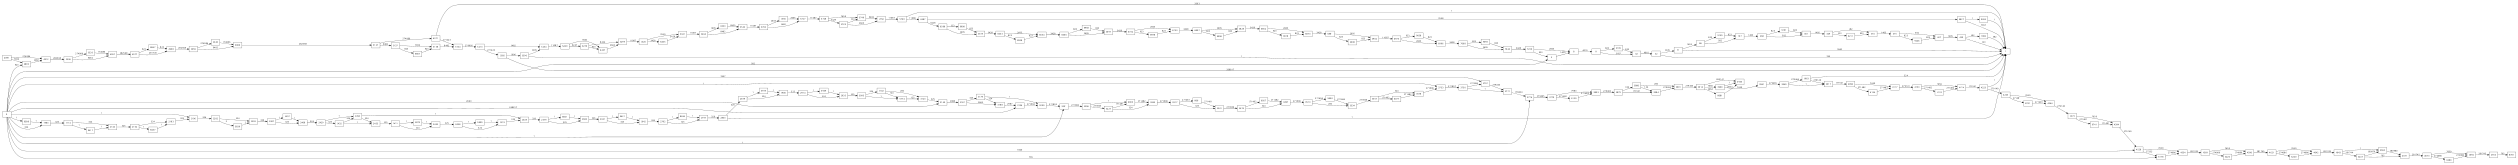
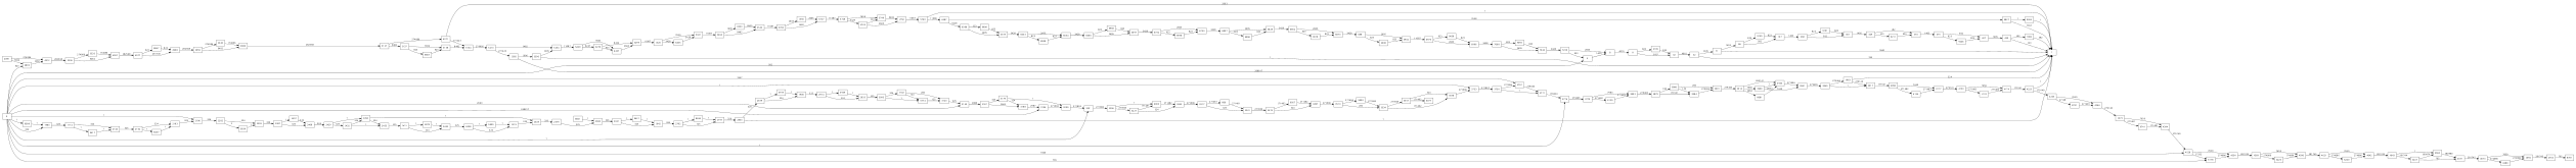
  digraph {
    fontname="Open Sans"
    rankdir=LR
    node [fontname="Open Sans" shape=rectangle]
    edge [fontname="Open Sans"]
    5
    8
    11
    32
    9139
    62
    71
    1
    86
    107
    9159
    268
    301
    9191
    349
    370
    9211
    391
    427
    9246
    439
    1982
    1983
    2114
    2144
    8417
    2162
    2183
    8437
    2196
    2282
    2303
    5839
    2387
    2408
    8457
    2429
    2432
    2450
    2453
    2549
    2471
    2579
    2492
    5879
    2606
    8601
    2498
    2519
    5899
    2621
    2642
    8621
    2782
    2797
    8636
    2833
    2879
    2900
    5919
    2914
    2935
    5939
    3095
    3102
    5774
    3123
    3140
    3167
    3179
    3188
    3200
    3196
    3201
    3206
    3227
    6003
    3265
    3317
    3341
    8661
    3476
    3497
    6057
    3513
    3534
    5800
    3557
    3578
    6077
    3733
    3750
    3757
    3771
    3776
    3779
    3803
    6120
    3879
    3880
    3984
    3901
    3914
    3935
    3990
    8681
    3941
    3949
    3963
    4017
    4096
    4117
    6154
    4153
    4174
    6174
    4223
    4243
    4264
    8721
    4373
    4394
    8741
    4528
    4554
    6178
    4569
    4590
    6220
    4621
    4642
    6240
    4643
    4664
    6247
    4671
    4673
    4694
    6280
    4756
    8781
    4891
    4895
    4912
    4936
    4957
    6320
    4977
    4998
    8847
    5059
    5080
    6340
    5127
    5137
    6371
    5158
    8867
    5164
    5213
    5254
    6385
    5269
    6390
    5278
    6437
    5299
    5320
    5341
    6465
    5464
    5533
    6533
    5703
    5727
    6556
    5728
    5729
    5749
    5750
    5760
    6587
    6588
    8827
    6619
    8908
    9265
    6633
    6654
    8928
    6666
    6697
    8958
    6732
    6753
    8978
    6807
    6828
    8998
    6852
    6873
    9018
    6881
    6902
    9038
    6975
    6996
    9058
    7008
    7044
    9093
    7230
    8388
    0
    5 -> 8 [label=1405]
    8 -> 11 [label=4010]
    11 -> 32 [label=3187]
    11 -> 9139 [label=823]
    32 -> 62 [label=4010]
    9139 -> 32 [label=823]
    62 -> 71 [label=3245]
    62 -> 1 [label=765]
    71 -> 1 [label=1840]
    71 -> 86 [label=1405]
    86 -> 107 [label=582]
    86 -> 9159 [label=823]
    107 -> 268 [label=1405]
    9159 -> 107 [label=823]
    268 -> 301 [label=582]
    268 -> 9191 [label=823]
    301 -> 349 [label=1405]
    9191 -> 301 [label=823]
    349 -> 370 [label=582]
    349 -> 9211 [label=823]
    370 -> 391 [label=1405]
    9211 -> 370 [label=823]
    391 -> 427 [label=582]
    391 -> 9246 [label=823]
    427 -> 439 [label=1405]
    9246 -> 427 [label=823]
    439 -> 1 [label=823]
    439 -> 1982 [label=582]
    1982 -> 1 [label=582]
    1983 -> 2114 [label=325]
    2114 -> 2144 [label=324]
    2114 -> 8417 [label=1]
    2144 -> 2162 [label=325]
    8417 -> 2144 [label=1]
    2162 -> 2183 [label=324]
    2162 -> 8437 [label=1]
    2183 -> 2196 [label=325]
    8437 -> 2183 [label=1]
    2196 -> 2282 [label=326]
    2282 -> 2303 [label=324]
    2282 -> 5839 [label=2]
    2303 -> 2387 [label=326]
    5839 -> 2303 [label=2]
    2387 -> 2408 [label=325]
    2387 -> 8457 [label=1]
    2408 -> 2429 [label=326]
-   8457 -> 2408 [label=1]
+   8457 -> 2408 [label=326]
    2429 -> 2432 [label=325]
    2429 -> 2450 [label=1]
    2432 -> 2450 [label=324]
    2432 -> 2453 [label=1]
    2450 -> 2453 [label=324]
    2450 -> 2549 [label=1]
    2453 -> 2471 [label=325]
    2549 -> 2579 [label=326]
    2471 -> 2492 [label=324]
    2471 -> 5879 [label=1]
    2579 -> 2606 [label=325]
-   2579 -> 8601 [label=1]
    2492 -> 2498 [label=325]
    5879 -> 2492 [label=1]
    2606 -> 2621 [label=326]
    8601 -> 2606 [label=1]
    2498 -> 2519 [label=324]
    2498 -> 5899 [label=1]
    2519 -> 2549 [label=325]
    5899 -> 2519 [label=1]
    2621 -> 2642 [label=325]
    2621 -> 8621 [label=1]
    2642 -> 2782 [label=326]
    8621 -> 2642 [label=1]
    2782 -> 2797 [label=325]
    2782 -> 8636 [label=1]
    2797 -> 2833 [label=326]
    8636 -> 2797 [label=1]
    2833 -> 1 [label=1]
    2833 -> 2879 [label=325]
    2879 -> 2900 [label=324]
    2879 -> 5919 [label=1]
    2900 -> 2914 [label=325]
    5919 -> 2900 [label=1]
    2914 -> 2935 [label=324]
    2914 -> 5939 [label=1]
    2935 -> 3095 [label=325]
    5939 -> 2935 [label=1]
    3095 -> 3102 [label=324]
    3095 -> 5774 [label=1]
    3102 -> 5774 [label=124]
    3102 -> 3123 [label=200]
    5774 -> 3123 [label=125]
    3123 -> 3140 [label=325]
    3140 -> 3167 [label=2988]
    3167 -> 3179 [label=325]
    3167 -> 3188 [label=2663]
    3179 -> 3188 [label=324]
    3179 -> 3200 [label=1]
    3188 -> 3196 [label=2987]
    3200 -> 3201 [label=271805]
    3196 -> 3200 [label=271804]
    3201 -> 3206 [label=271806]
    3206 -> 3227 [label=271805]
    3206 -> 6003 [label=1]
    3227 -> 6003 [label=271481]
    3227 -> 3265 [label=324]
    6003 -> 3265 [label=271482]
    3265 -> 3317 [label=271806]
    3317 -> 3341 [label=325]
    3317 -> 8661 [label=271481]
    3341 -> 3476 [label=271806]
    8661 -> 3341 [label=271481]
    3476 -> 3497 [label=324]
    3476 -> 6057 [label=271482]
    3497 -> 3513 [label=271806]
    6057 -> 3497 [label=271482]
    3513 -> 3534 [label=200]
    3513 -> 5800 [label=271606]
    3534 -> 3557 [label=271806]
    5800 -> 3534 [label=271606]
    3557 -> 3578 [label=324]
    3557 -> 6077 [label=271482]
    3578 -> 3733 [label=271806]
-   6077 -> 3578 [label=271482]
+   3534 -> 3578 [label=271482]
    3733 -> 3750 [label=271807]
    3750 -> 3757 [label=271806]
    3750 -> 3771 [label=1]
    3757 -> 3771 [label=279463]
    3771 -> 3776 [label=279464]
    3776 -> 3779 [label=279465]
    3779 -> 3803 [label=7983]
    3779 -> 6120 [label=271482]
    3803 -> 3879 [label=279465]
    6120 -> 3803 [label=271482]
    3879 -> 3880 [label=324]
    3879 -> 3984 [label=279141]
    3880 -> 3984 [label=124]
    3880 -> 3901 [label=200]
    3984 -> 3901 [label=279265]
    3901 -> 3914 [label=279465]
    3914 -> 3935 [label=269141]
    3914 -> 3990 [label=7660]
    3914 -> 8681 [label=2664]
+   3935 -> 3941 [label=271806]
    3990 -> 3935 [label=1]
    3990 -> 3941 [label=7659]
    8681 -> 3935 [label=2664]
    3941 -> 3949 [label=279465]
    3949 -> 3963 [label=279464]
    3949 -> 4017 [label=1]
    3963 -> 1 [label=324]
    3963 -> 4017 [label=279140]
    4017 -> 4096 [label=279141]
    4096 -> 4117 [label=7659]
    4096 -> 6154 [label=271482]
    4117 -> 4153 [label=279141]
    6154 -> 4117 [label=271482]
    4153 -> 4174 [label=7659]
    4153 -> 6174 [label=271482]
    4174 -> 4223 [label=279141]
    6174 -> 4174 [label=271482]
    4223 -> 1 [label=1]
    4223 -> 4243 [label=279140]
    4243 -> 4264 [label=7659]
    4243 -> 8721 [label=271481]
    4264 -> 4373 [label=279140]
    8721 -> 4264 [label=271481]
    4373 -> 4394 [label=7659]
    4373 -> 8741 [label=271481]
    4394 -> 4528 [label=279140]
    8741 -> 4394 [label=271481]
    4528 -> 4554 [label=7659]
    4528 -> 6178 [label=273321]
    4554 -> 4569 [label=281745]
    6178 -> 4554 [label=274086]
    4569 -> 4590 [label=7659]
    4569 -> 6220 [label=274086]
    4590 -> 4621 [label=281745]
    6220 -> 4590 [label=274086]
    4621 -> 4642 [label=7659]
    4621 -> 6240 [label=274086]
    4642 -> 4643 [label=281745]
    6240 -> 4642 [label=274086]
    4643 -> 4664 [label=1]
    4643 -> 6247 [label=281744]
    4664 -> 4671 [label=280980]
    6247 -> 4664 [label=280979]
    6247 -> 4671 [label=765]
    4671 -> 4673 [label=281745]
    4673 -> 4694 [label=7659]
    4673 -> 6280 [label=274086]
    4694 -> 4756 [label=281745]
    6280 -> 4694 [label=274086]
    4756 -> 8781 [label=765]
    4891 -> 4895 [label=7659]
    4891 -> 4912 [label=274086]
    4895 -> 4912 [label=8482]
    4912 -> 4936 [label=282568]
    4936 -> 4957 [label=8482]
    4936 -> 6320 [label=274086]
    4957 -> 4977 [label=282568]
    6320 -> 4957 [label=274086]
    4977 -> 4998 [label=281745]
    4977 -> 8847 [label=823]
    4998 -> 5059 [label=282568]
    8847 -> 4998 [label=823]
    5059 -> 5080 [label=8482]
    5059 -> 6340 [label=274086]
    5080 -> 5127 [label=282568]
    6340 -> 5080 [label=274086]
    5127 -> 5137 [label=8482]
    5127 -> 6371 [label=274086]
    5137 -> 5158 [label=7659]
    5137 -> 8867 [label=823]
    6371 -> 1 [label=2663]
    6371 -> 5164 [label=271423]
    5158 -> 5164 [label=8482]
    8867 -> 5158 [label=823]
    5164 -> 5213 [label=279905]
    5213 -> 5254 [label=8482]
    5213 -> 6385 [label=271423]
    5254 -> 5269 [label=11087]
    6385 -> 1 [label=268817]
    6385 -> 6390 [label=2606]
    5269 -> 5278 [label=9247]
    5269 -> 6437 [label=1840]
    6390 -> 1 [label=1]
    6390 -> 5254 [label=2605]
    5278 -> 6437 [label=823]
    5278 -> 5299 [label=8424]
    6437 -> 5299 [label=2663]
    5299 -> 5320 [label=11087]
    5320 -> 5341 [label=7659]
    5320 -> 6465 [label=3428]
    5341 -> 5464 [label=11087]
    6465 -> 5341 [label=3428]
    5464 -> 5533 [label=8482]
    5464 -> 6533 [label=2605]
    5533 -> 5703 [label=11087]
    6533 -> 5533 [label=2605]
    5703 -> 5727 [label=8482]
    5703 -> 6556 [label=2605]
    5727 -> 5728 [label=11087]
    6556 -> 5727 [label=2605]
    5728 -> 5729 [label=3429]
    5728 -> 5749 [label=7658]
    5729 -> 5749 [label=824]
    5729 -> 5750 [label=2605]
    5749 -> 5750 [label=8482]
    5750 -> 5760 [label=11087]
    5760 -> 1 [label=1]
    5760 -> 6587 [label=11086]
    6587 -> 6588 [label=3428]
    6587 -> 8827 [label=7658]
    6588 -> 6619 [label=2605]
    6588 -> 8908 [label=823]
    8827 -> 1 [label=7657]
    8827 -> 9265 [label=1]
    6619 -> 6633 [label=3428]
    8908 -> 6619 [label=823]
    9265 -> 1 [label=1]
    6633 -> 6654 [label=2605]
    6633 -> 8928 [label=823]
    6654 -> 6666 [label=3428]
    8928 -> 6654 [label=823]
    6666 -> 6697 [label=2605]
    6666 -> 8958 [label=823]
    6697 -> 6732 [label=3428]
    8958 -> 6697 [label=823]
    6732 -> 6753 [label=2605]
    6732 -> 8978 [label=823]
    6753 -> 6807 [label=3428]
    8978 -> 6753 [label=823]
    6807 -> 6828 [label=2605]
    6807 -> 8998 [label=823]
    6828 -> 6852 [label=3428]
    8998 -> 6828 [label=823]
    6852 -> 6873 [label=2605]
    6852 -> 9018 [label=823]
    6873 -> 6881 [label=3428]
    9018 -> 6873 [label=823]
    6881 -> 6902 [label=2605]
    6881 -> 9038 [label=823]
    6902 -> 6975 [label=11087]
    9038 -> 6902 [label=823]
    6975 -> 6996 [label=2605]
    6975 -> 9058 [label=823]
    6996 -> 7008 [label=3428]
    9058 -> 6996 [label=823]
    7008 -> 7044 [label=2605]
    7008 -> 9093 [label=823]
    7044 -> 7230 [label=3428]
    9093 -> 7044 [label=823]
    7230 -> 5 [label=823]
    7230 -> 8 [label=2605]
    8388 -> 1983 [label=1]
    0 -> 5 [label=582]
    0 -> 1983 [label=324]
    0 -> 2196 [label=1]
    0 -> 3140 [label=2663]
    0 -> 3196 [label=268817]
    0 -> 3201 [label=1]
    0 -> 3733 [label=1]
    0 -> 3757 [label=7657]
    0 -> 3776 [label=1]
    0 -> 4528 [label=1840]
    0 -> 6178 [label=765]
    0 -> 4895 [label=823]
    0 -> 8388 [label=1]
  }
